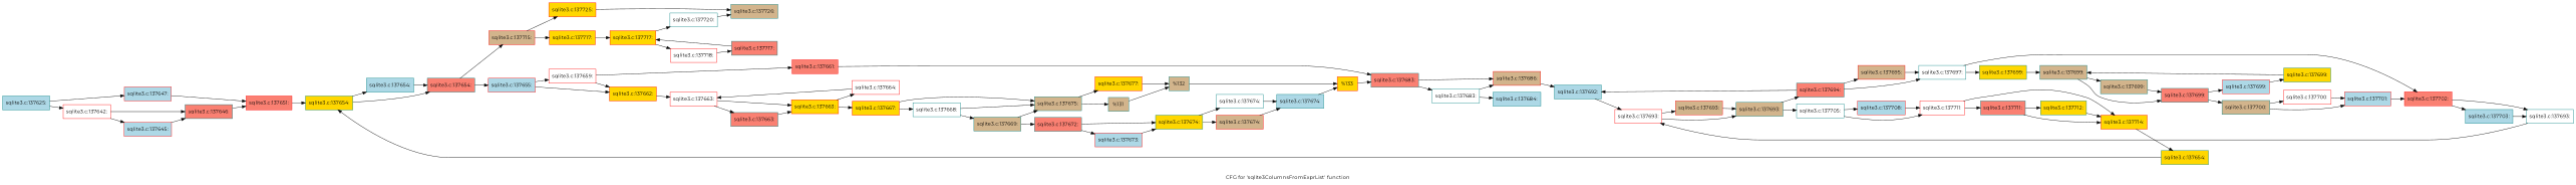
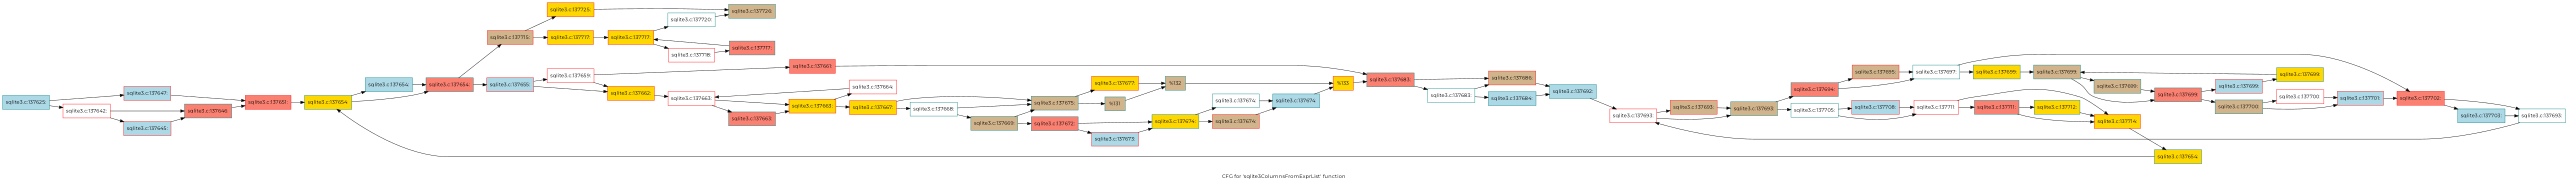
  digraph {
    fontname=Montserrat
    label="CFG for 'sqlite3ColumnsFromExprList' function"
    rankdir=LR
    node [color=teal fillcolor=white fontname=Montserrat shape=record style=filled]
    edge [fontname=Montserrat]
    n1 [fillcolor=lightblue label="{sqlite3.c:137625:}"]
    n2 [color=red label="{sqlite3.c:137642:}"]
    n3 [color=red fillcolor=lightblue label="{sqlite3.c:137647:}"]
    n4 [color=red fillcolor=lightblue label="{sqlite3.c:137645:}"]
    n5 [fillcolor=salmon label="{sqlite3.c:137646:}"]
    n6 [color=red fillcolor=salmon label="{sqlite3.c:137651:}"]
    n7 [fillcolor=gold label="{sqlite3.c:137654:}"]
    n8 [fillcolor=lightblue label="{sqlite3.c:137654:}"]
    n9 [fillcolor=salmon label="{sqlite3.c:137654:}"]
    n10 [color=red fillcolor=lightblue label="{sqlite3.c:137655:}"]
    n11 [color=red fillcolor=tan label="{sqlite3.c:137715:}"]
    n12 [color=red label="{sqlite3.c:137659:}"]
    n13 [color=red fillcolor=gold label="{sqlite3.c:137662:}"]
    n14 [color=red fillcolor=gold label="{sqlite3.c:137717:}"]
    n15 [color=red fillcolor=gold label="{sqlite3.c:137725:}"]
    n16 [color=red fillcolor=salmon label="{sqlite3.c:137661:}"]
    n17 [color=red label="{sqlite3.c:137663:}"]
    n18 [color=red fillcolor=gold label="{sqlite3.c:137717:}"]
    n19 [fillcolor=tan label="{sqlite3.c:137726:}"]
    n20 [fillcolor=salmon label="{sqlite3.c:137683:}"]
    n21 [fillcolor=salmon label="{sqlite3.c:137663:}"]
    n22 [color=red fillcolor=gold label="{sqlite3.c:137663:}"]
    n23 [label="{sqlite3.c:137683:}"]
    n24 [color=red fillcolor=tan label="{sqlite3.c:137686:}"]
    n25 [fillcolor=lightblue label="{sqlite3.c:137684:}"]
    n26 [fillcolor=lightblue label="{sqlite3.c:137692:}"]
    n27 [color=red label="{sqlite3.c:137664:}"]
    n28 [color=red fillcolor=gold label="{sqlite3.c:137667:}"]
    n29 [label="{sqlite3.c:137668:}"]
    n30 [fillcolor=tan label="{sqlite3.c:137675:}"]
    n31 [fillcolor=tan label="{sqlite3.c:137669:}"]
    n32 [color=red fillcolor=gold label="{sqlite3.c:137677:}"]
    n33 [fillcolor=tan label="{%131}"]
    n34 [fillcolor=salmon label="{sqlite3.c:137672:}"]
    n35 [fillcolor=tan label="{%132}"]
    n36 [color=red fillcolor=lightblue label="{sqlite3.c:137673:}"]
    n37 [fillcolor=gold label="{sqlite3.c:137674:}"]
    n38 [color=red fillcolor=tan label="{sqlite3.c:137674:}"]
    n39 [label="{sqlite3.c:137674:}"]
    n40 [fillcolor=lightblue label="{sqlite3.c:137674:}"]
    n41 [color=red fillcolor=gold label="{%133}"]
    n42 [color=red label="{sqlite3.c:137693:}"]
    n43 [color=red fillcolor=tan label="{sqlite3.c:137693:}"]
    n44 [fillcolor=tan label="{sqlite3.c:137693:}"]
    n45 [fillcolor=salmon label="{sqlite3.c:137694:}"]
    n46 [label="{sqlite3.c:137705:}"]
    n47 [color=red fillcolor=tan label="{sqlite3.c:137695:}"]
    n48 [label="{sqlite3.c:137697:}"]
    n49 [color=red fillcolor=lightblue label="{sqlite3.c:137708:}"]
    n50 [color=red label="{sqlite3.c:137711:}"]
    n51 [fillcolor=gold label="{sqlite3.c:137699:}"]
    n52 [color=red fillcolor=salmon label="{sqlite3.c:137702:}"]
    n53 [fillcolor=salmon label="{sqlite3.c:137711:}"]
    n54 [color=red fillcolor=gold label="{sqlite3.c:137714:}"]
    n55 [fillcolor=tan label="{sqlite3.c:137699:}"]
    n56 [fillcolor=lightblue label="{sqlite3.c:137703:}"]
    n57 [label="{sqlite3.c:137693:}"]
    n58 [fillcolor=tan label="{sqlite3.c:137699:}"]
    n59 [fillcolor=salmon label="{sqlite3.c:137699:}"]
    n60 [color=red fillcolor=lightblue label="{sqlite3.c:137699:}"]
    n61 [fillcolor=tan label="{sqlite3.c:137700:}"]
    n62 [fillcolor=gold label="{sqlite3.c:137699:}"]
    n63 [color=red label="{sqlite3.c:137700:}"]
    n64 [color=red fillcolor=lightblue label="{sqlite3.c:137701:}"]
    n65 [fillcolor=gold label="{sqlite3.c:137712:}"]
    n66 [fillcolor=gold label="{sqlite3.c:137654:}"]
    n67 [color=red label="{sqlite3.c:137718:}"]
    n68 [label="{sqlite3.c:137720:}"]
    n69 [fillcolor=salmon label="{sqlite3.c:137717:}"]
    n1 -> n2
    n1 -> n3
    n2 -> n4
    n2 -> n5
    n3 -> n6
    n4 -> n5
    n5 -> n6
    n6 -> n7
    n7 -> n8
    n7 -> n9
    n8 -> n9
    n9 -> n10
    n9 -> n11
    n10 -> n12
    n10 -> n13
    n11 -> n14
    n11 -> n15
    n12 -> n13
    n12 -> n16
    n13 -> n17
    n14 -> n18
    n15 -> n19
    n16 -> n20
    n17 -> n21
    n17 -> n22
    n18 -> n67
    n18 -> n68
    n20 -> n23
    n20 -> n24
    n21 -> n22
    n22 -> n27
    n22 -> n28
    n23 -> n24
    n23 -> n25
    n24 -> n26
-   n45 -> n26
+   n25 -> n26
    n26 -> n42
    n27 -> n17
    n28 -> n29
    n28 -> n30
    n29 -> n30
    n29 -> n31
    n30 -> n32
    n30 -> n33
    n31 -> n30
    n31 -> n34
    n32 -> n35
    n33 -> n35
    n34 -> n36
    n34 -> n37
    n35 -> n41
    n36 -> n37
    n37 -> n38
    n37 -> n39
    n38 -> n40
    n39 -> n40
    n40 -> n41
    n41 -> n20
    n42 -> n43
    n42 -> n44
    n43 -> n44
    n44 -> n45
    n44 -> n46
    n45 -> n47
    n45 -> n48
    n46 -> n49
    n46 -> n50
    n47 -> n48
    n48 -> n51
    n48 -> n52
    n49 -> n50
    n50 -> n53
    n50 -> n54
    n51 -> n55
    n52 -> n56
    n52 -> n57
    n53 -> n54
    n53 -> n65
    n54 -> n66
    n55 -> n58
    n55 -> n59
    n56 -> n57
    n57 -> n42
    n58 -> n59
    n59 -> n60
    n59 -> n61
    n60 -> n62
    n61 -> n63
    n61 -> n64
    n62 -> n55
    n63 -> n64
    n64 -> n52
    n65 -> n54
    n66 -> n7
    n67 -> n69
    n68 -> n19
    n69 -> n18
  }
